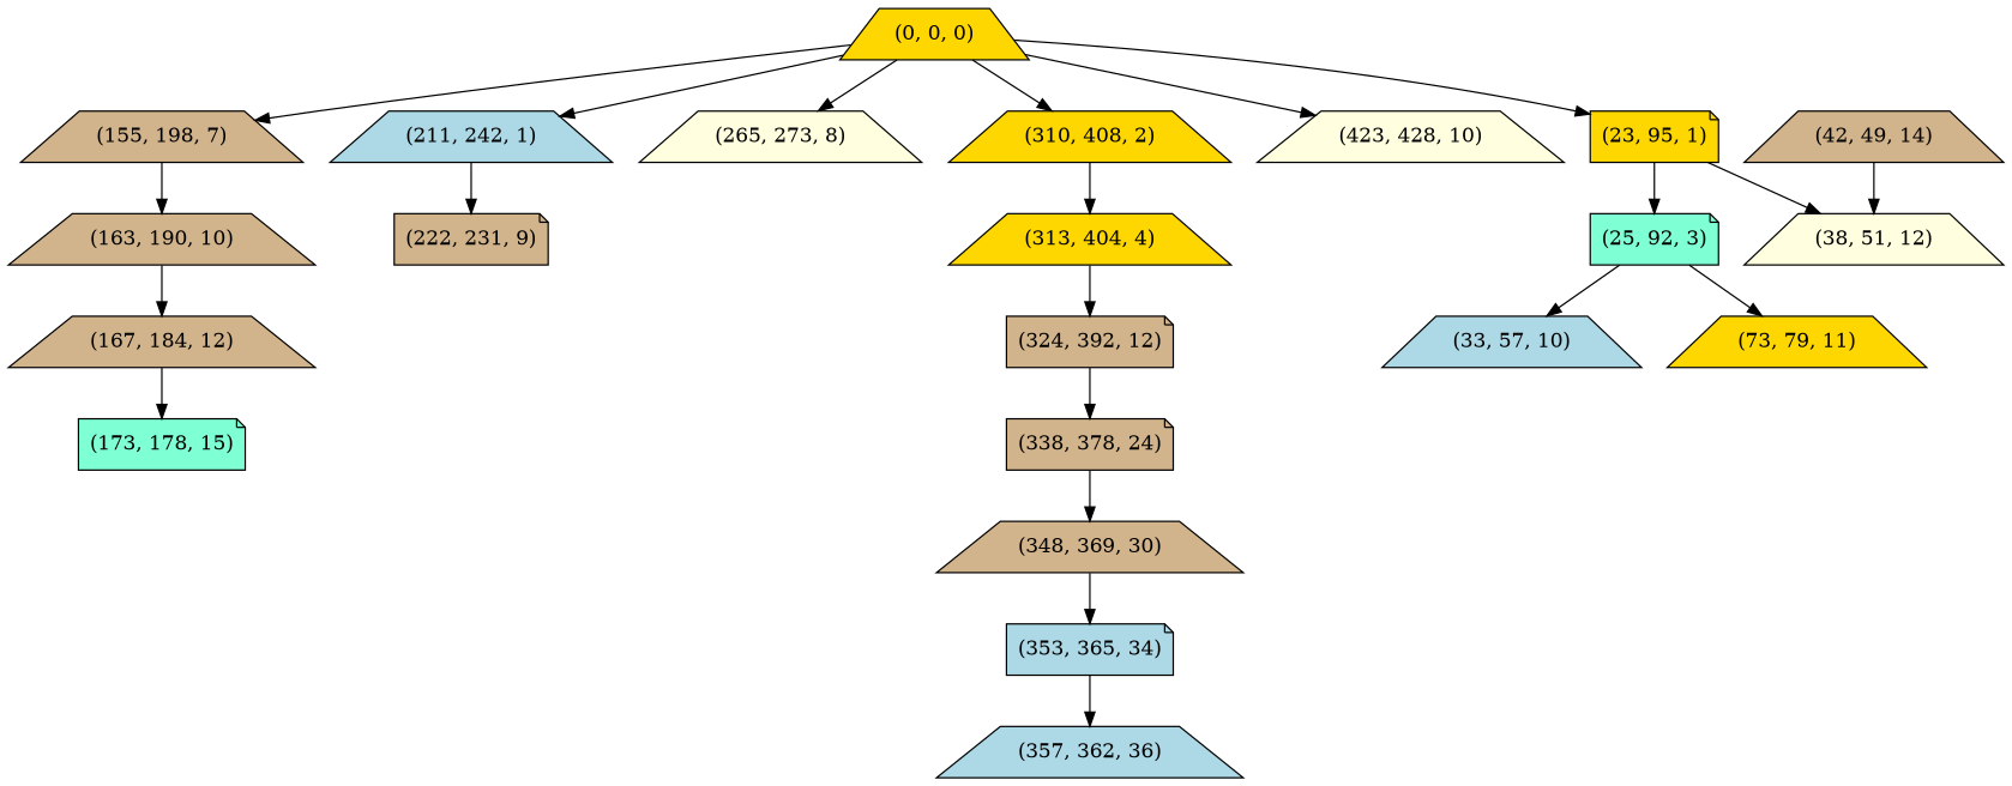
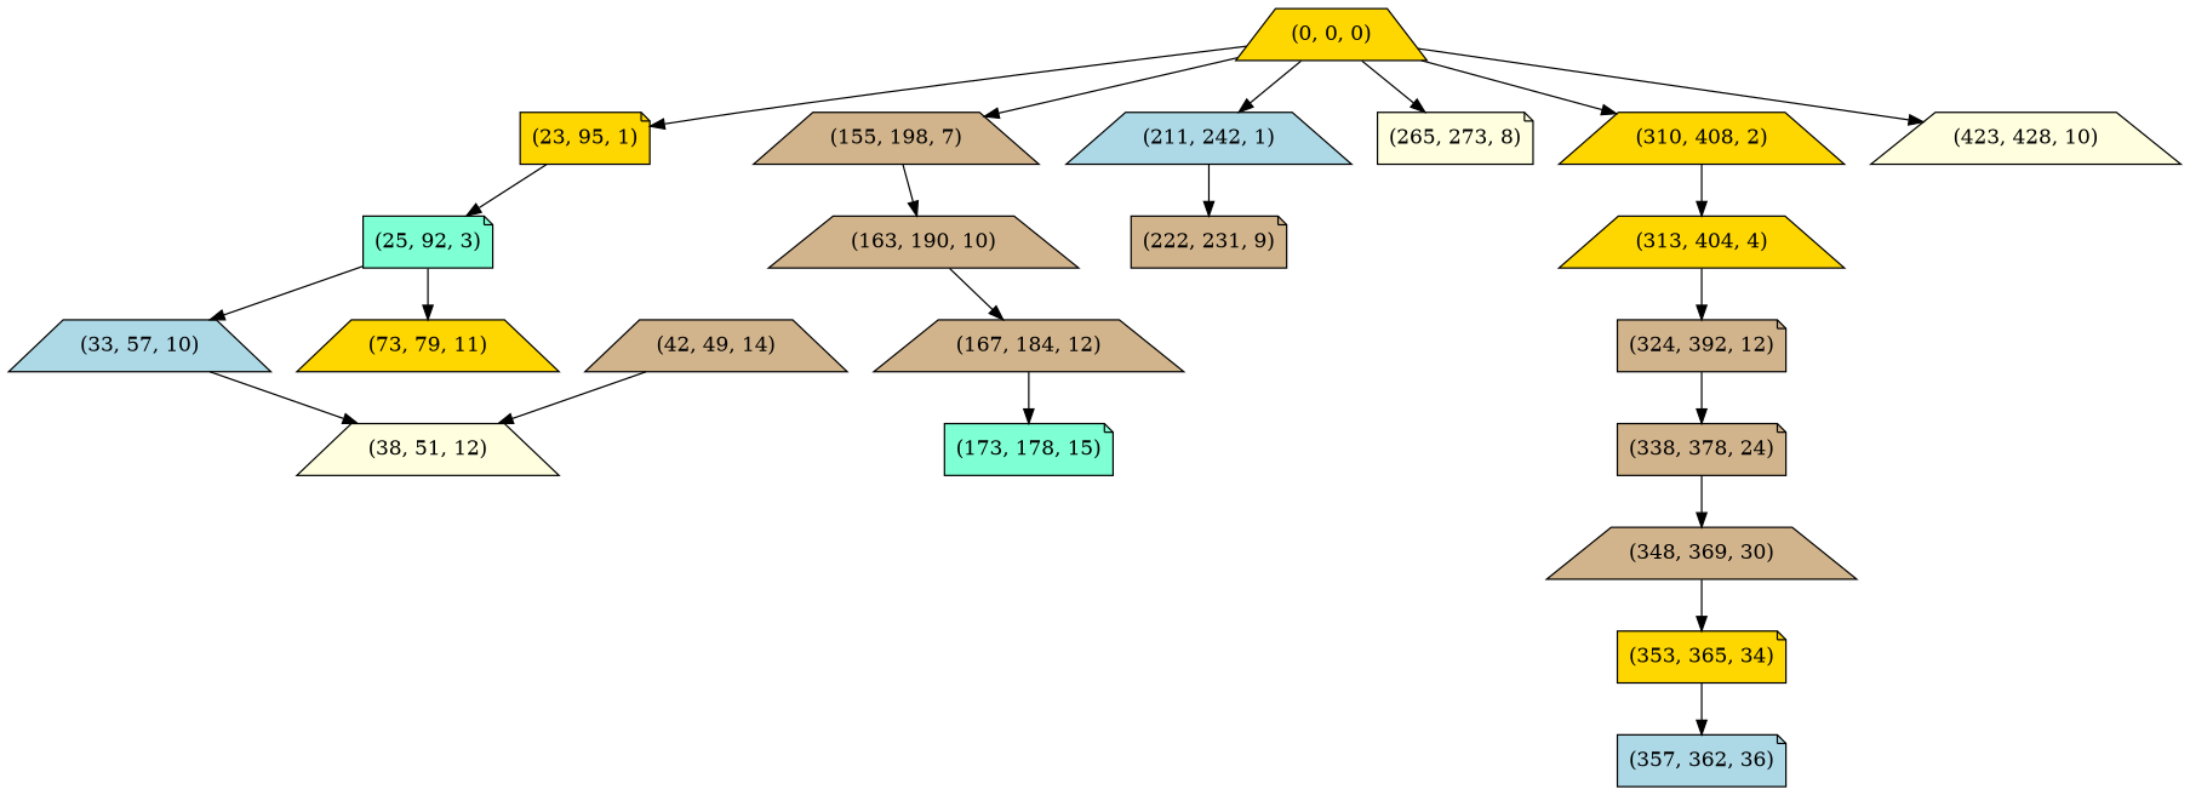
  digraph {
    node [fillcolor=tan shape=trapezium style=filled]
    "(0, 0, 0)" [fillcolor=gold]
    "(23, 95, 1)" [fillcolor=gold shape=note]
    "(155, 198, 7)"
    "(211, 242, 1)" [fillcolor=lightblue]
-   "(265, 273, 8)" [fillcolor=lightyellow]
+   "(265, 273, 8)" [fillcolor=lightyellow shape=note]
    "(310, 408, 2)" [fillcolor=gold]
    "(423, 428, 10)" [fillcolor=lightyellow]
    "(25, 92, 3)" [fillcolor=aquamarine shape=note]
    "(163, 190, 10)"
    "(222, 231, 9)" [shape=note]
    "(313, 404, 4)" [fillcolor=gold]
    "(33, 57, 10)" [fillcolor=lightblue]
    "(73, 79, 11)" [fillcolor=gold]
    "(38, 51, 12)" [fillcolor=lightyellow]
    "(42, 49, 14)"
    "(167, 184, 12)"
    "(173, 178, 15)" [fillcolor=aquamarine shape=note]
    "(324, 392, 12)" [shape=note]
    "(338, 378, 24)" [shape=note]
    "(348, 369, 30)"
-   "(353, 365, 34)" [fillcolor=lightblue shape=note]
-   "(357, 362, 36)" [fillcolor=lightblue]
+   "(353, 365, 34)" [fillcolor=gold shape=note]
+   "(357, 362, 36)" [fillcolor=lightblue shape=note]
    "(0, 0, 0)" -> "(23, 95, 1)"
    "(0, 0, 0)" -> "(155, 198, 7)"
    "(0, 0, 0)" -> "(211, 242, 1)"
    "(0, 0, 0)" -> "(265, 273, 8)"
    "(0, 0, 0)" -> "(310, 408, 2)"
    "(0, 0, 0)" -> "(423, 428, 10)"
    "(23, 95, 1)" -> "(25, 92, 3)"
    "(155, 198, 7)" -> "(163, 190, 10)"
    "(211, 242, 1)" -> "(222, 231, 9)"
    "(310, 408, 2)" -> "(313, 404, 4)"
    "(25, 92, 3)" -> "(33, 57, 10)"
    "(25, 92, 3)" -> "(73, 79, 11)"
    "(163, 190, 10)" -> "(167, 184, 12)"
    "(313, 404, 4)" -> "(324, 392, 12)"
-   "(23, 95, 1)" -> "(38, 51, 12)"
+   "(33, 57, 10)" -> "(38, 51, 12)"
    "(42, 49, 14)" -> "(38, 51, 12)"
    "(167, 184, 12)" -> "(173, 178, 15)"
    "(324, 392, 12)" -> "(338, 378, 24)"
    "(338, 378, 24)" -> "(348, 369, 30)"
    "(348, 369, 30)" -> "(353, 365, 34)"
    "(353, 365, 34)" -> "(357, 362, 36)"
  }
